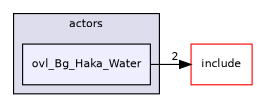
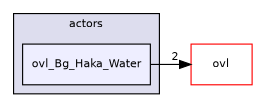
  digraph {
    compound=true
    rankdir=LR
    node [fontname=Helvetica fontsize=10 shape=box style=filled]
    n1 [fillcolor="#eeeeff" label=ovl_Bg_Haka_Water pencolor=black]
-   n2 [color=red fillcolor=white label=include]
+   n2 [color=red fillcolor=white label=ovl]
    subgraph cluster_1 {
      bgcolor="#ddddee"
      fontname=Helvetica
      fontsize=10
      label=actors
      pencolor=black
      n1
    }
    n1 -> n2 [headlabel=2 labeldistance=1.5 labelfontname=Helvetica labelfontsize=10]
  }
